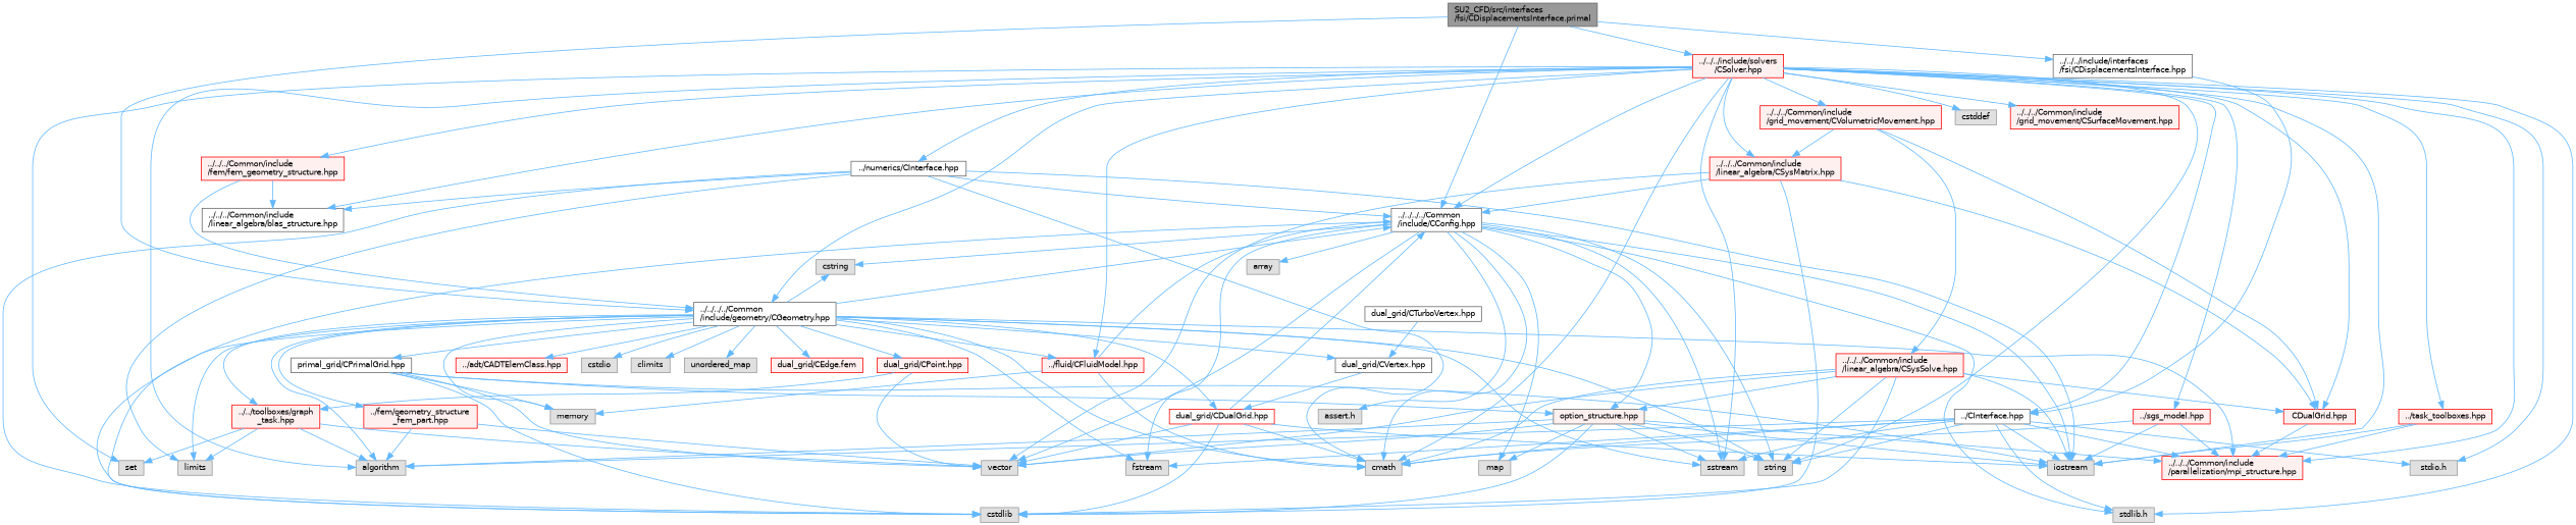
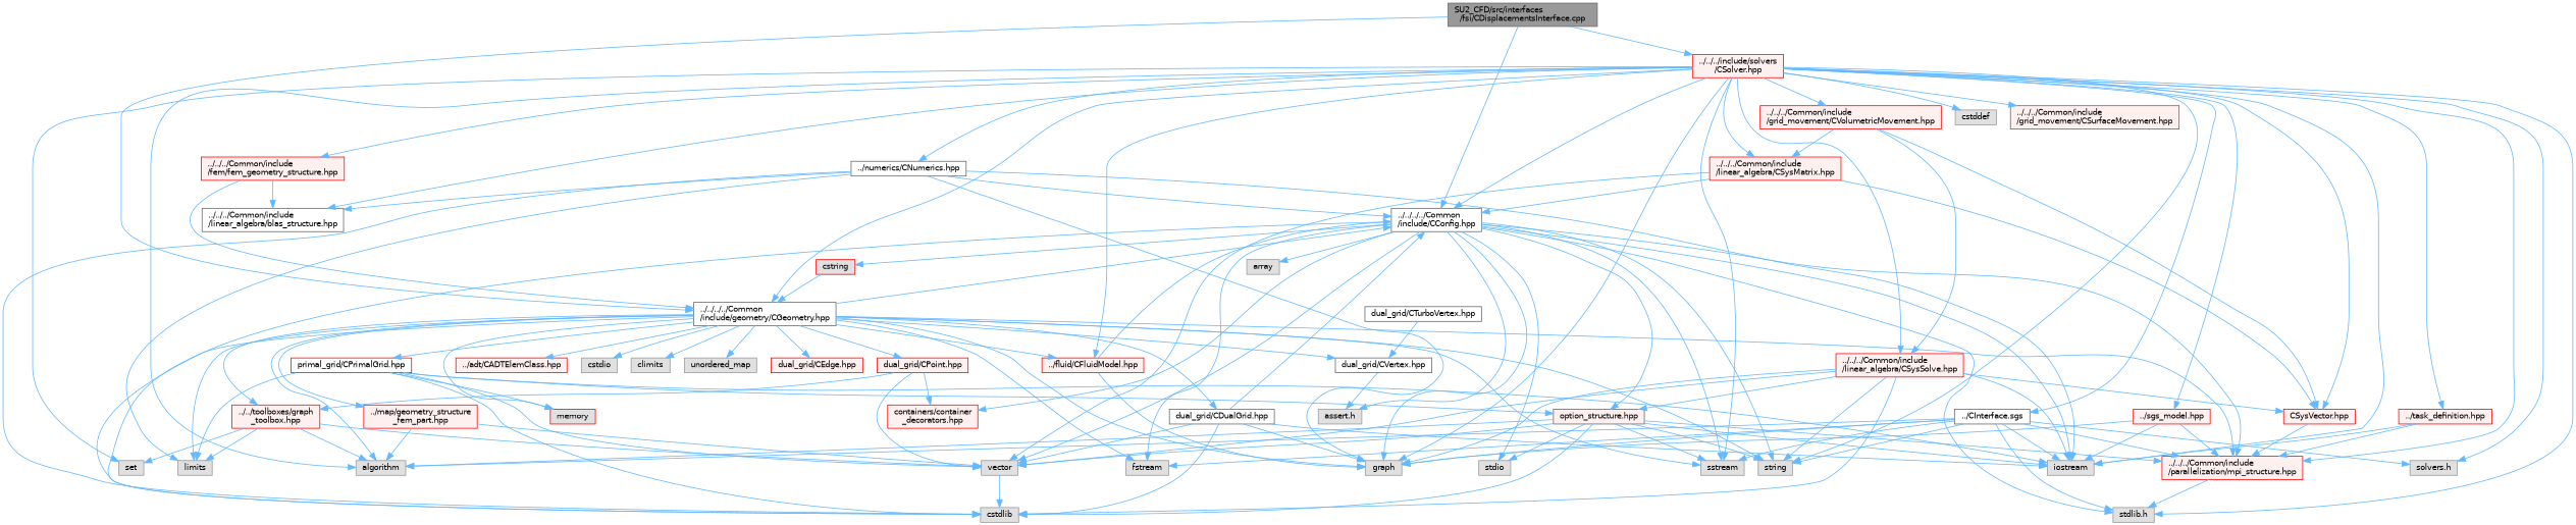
  digraph {
    node [color=grey60 fillcolor="#E0E0E0" fontname=Helvetica fontsize=10 shape=box style=filled]
    edge [color=steelblue1 fontname=Helvetica fontsize=10 labelfontname=Helvetica labelfontsize=10 style=solid]
-   n1 [color=gray40 fillcolor=grey60 fontcolor=black height=0.2 label="SU2_CFD/src/interfaces\l/fsi/CDisplacementsInterface.primal" width=0.4]
-   n2 [color=grey40 fillcolor=white height=0.2 label="../../../include/interfaces\l/fsi/CDisplacementsInterface.hpp" width=0.4]
+   n1 [color=gray40 fillcolor=grey60 fontcolor=black height=0.2 label="SU2_CFD/src/interfaces\l/fsi/CDisplacementsInterface.cpp" width=0.4]
    n3 [color=grey40 fillcolor=white height=0.2 label="../../../../Common\l/include/CConfig.hpp" width=0.4]
    n4 [color=grey40 fillcolor=white height=0.2 label="../../../../Common\l/include/geometry/CGeometry.hpp" width=0.4]
    n5 [color=red fillcolor="#FFF0F0" height=0.2 label="../../../include/solvers\l/CSolver.hpp" width=0.4]
-   n6 [color=grey40 fillcolor=white height=0.2 label="../CInterface.hpp" width=0.4]
+   n6 [color=grey40 fillcolor=white height=0.2 label="../CInterface.sgs" width=0.4]
    n7 [color=red fillcolor="#FFF0F0" height=0.2 label="../../../Common/include\l/parallelization/mpi_structure.hpp" width=0.4]
    n8 [height=0.2 label="stdlib.h" width=0.4]
-   n9 [height=0.2 label=cmath width=0.4]
+   n9 [height=0.2 label="graph" width=0.4]
    n10 [height=0.2 label=string width=0.4]
    n11 [height=0.2 label=fstream width=0.4]
    n12 [height=0.2 label=sstream width=0.4]
    n13 [height=0.2 label=iostream width=0.4]
    n14 [height=0.2 label=cstdlib width=0.4]
-   n15 [height=0.2 label=cstring width=0.4]
+   n15 [color=red height=0.2 label=cstring width=0.4]
    n16 [height=0.2 label=vector width=0.4]
    n17 [height=0.2 label=array width=0.4]
-   n18 [height=0.2 label=map width=0.4]
+   n18 [height=0.2 label=stdio width=0.4]
    n19 [height=0.2 label="assert.h" width=0.4]
    n20 [color=grey40 fillcolor="#FFF0F0" height=0.2 label="option_structure.hpp" width=0.4]
+   n21 [color=red fillcolor="#FFF0F0" height=0.2 label="containers/container\l_decorators.hpp" width=0.4]
    n22 [height=0.2 label=algorithm width=0.4]
    n23 [height=0.2 label=limits width=0.4]
    n24 [height=0.2 label=cstdio width=0.4]
    n25 [height=0.2 label=climits width=0.4]
-   n26 [height=0.2 label=memory width=0.4]
+   n26 [color=red height=0.2 label=memory width=0.4]
    n27 [height=0.2 label=unordered_map width=0.4]
-   n28 [color=grey40 fillcolor=white height=0.2 label="primal_grid/CPrimalGrid.hpp" width=0.4]
-   n29 [color=red fillcolor=white height=0.2 label="dual_grid/CDualGrid.hpp" width=0.4]
+   n28 [color=red fillcolor=white height=0.2 label="primal_grid/CPrimalGrid.hpp" width=0.4]
+   n29 [color=grey40 fillcolor=white height=0.2 label="dual_grid/CDualGrid.hpp" width=0.4]
    n30 [color=red fillcolor="#FFF0F0" height=0.2 label="dual_grid/CPoint.hpp" width=0.4]
-   n31 [color=red fillcolor="#FFF0F0" height=0.2 label="../../toolboxes/graph\l_task.hpp" width=0.4]
-   n32 [color=red fillcolor="#FFF0F0" height=0.2 label="dual_grid/CEdge.fem" width=0.4]
+   n31 [color=red fillcolor="#FFF0F0" height=0.2 label="../../toolboxes/graph\l_toolbox.hpp" width=0.4]
+   n32 [color=red fillcolor="#FFF0F0" height=0.2 label="dual_grid/CEdge.hpp" width=0.4]
    n33 [color=grey40 fillcolor=white height=0.2 label="dual_grid/CVertex.hpp" width=0.4]
-   n34 [color=red fillcolor="#FFF0F0" height=0.2 label="../fem/geometry_structure\l_fem_part.hpp" width=0.4]
+   n34 [color=red fillcolor="#FFF0F0" height=0.2 label="../map/geometry_structure\l_fem_part.hpp" width=0.4]
    n35 [color=red fillcolor="#FFF0F0" height=0.2 label="../adt/CADTElemClass.hpp" width=0.4]
    n36 [color=red fillcolor="#FFF0F0" height=0.2 label="../fluid/CFluidModel.hpp" width=0.4]
-   n37 [height=0.2 label="stdio.h" width=0.4]
+   n37 [height=0.2 label="solvers.h" width=0.4]
    n38 [height=0.2 label=set width=0.4]
    n39 [height=0.2 label=cstddef width=0.4]
-   n40 [color=red fillcolor="#FFF0F0" height=0.2 label="../task_toolboxes.hpp" width=0.4]
-   n41 [color=grey40 fillcolor=white height=0.2 label="../numerics/CInterface.hpp" width=0.4]
+   n40 [color=red fillcolor="#FFF0F0" height=0.2 label="../task_definition.hpp" width=0.4]
+   n41 [color=grey40 fillcolor=white height=0.2 label="../numerics/CNumerics.hpp" width=0.4]
    n42 [color=grey40 fillcolor=white height=0.2 label="../../../Common/include\l/linear_algebra/blas_structure.hpp" width=0.4]
    n43 [color=red fillcolor="#FFF0F0" height=0.2 label="../sgs_model.hpp" width=0.4]
    n44 [color=red fillcolor="#FFF0F0" height=0.2 label="../../../Common/include\l/fem/fem_geometry_structure.hpp" width=0.4]
    n45 [color=red fillcolor="#FFF0F0" height=0.2 label="../../../Common/include\l/linear_algebra/CSysMatrix.hpp" width=0.4]
-   n46 [color=red fillcolor="#FFF0F0" height=0.2 label="CDualGrid.hpp" width=0.4]
+   n46 [color=red fillcolor="#FFF0F0" height=0.2 label="CSysVector.hpp" width=0.4]
    n47 [color=red fillcolor="#FFF0F0" height=0.2 label="../../../Common/include\l/linear_algebra/CSysSolve.hpp" width=0.4]
-   n48 [color=red fillcolor="#FFF0F0" height=0.2 label="../../../Common/include\l/grid_movement/CSurfaceMovement.hpp" width=0.4]
+   n48 [color=grey40 fillcolor="#FFF0F0" height=0.2 label="../../../Common/include\l/grid_movement/CSurfaceMovement.hpp" width=0.4]
    n49 [color=red fillcolor="#FFF0F0" height=0.2 label="../../../Common/include\l/grid_movement/CVolumetricMovement.hpp" width=0.4]
    n50 [color=grey40 fillcolor=white height=0.2 label="dual_grid/CTurboVertex.hpp" width=0.4]
-   n1 -> n2
    n1 -> n3
    n1 -> n4
    n1 -> n5
-   n2 -> n6
+   n3 -> n7
    n3 -> n8
    n3 -> n9
    n3 -> n10
    n3 -> n11
    n3 -> n12
    n3 -> n13
    n3 -> n14
    n3 -> n15
    n3 -> n16
    n3 -> n17
    n3 -> n18
    n3 -> n19
    n3 -> n20
+   n3 -> n21
    n4 -> n3
    n4 -> n7
    n4 -> n9
    n4 -> n10
    n4 -> n11
    n4 -> n12
    n4 -> n14
-   n4 -> n15
+   n15 -> n4
    n4 -> n22
    n4 -> n23
    n4 -> n24
    n4 -> n25
    n4 -> n26
    n4 -> n27
    n4 -> n28
    n4 -> n29
    n4 -> n30
    n4 -> n31
    n4 -> n32
    n4 -> n33
    n4 -> n34
    n4 -> n35
    n4 -> n36
    n5 -> n3
    n5 -> n4
    n5 -> n6
    n5 -> n7
    n5 -> n8
    n5 -> n9
    n5 -> n10
    n5 -> n12
    n5 -> n13
    n5 -> n22
    n5 -> n36
    n5 -> n37
    n5 -> n38
    n5 -> n39
    n5 -> n40
    n5 -> n41
    n5 -> n42
    n5 -> n43
    n5 -> n44
    n5 -> n45
    n5 -> n46
+   n5 -> n47
    n5 -> n48
    n5 -> n49
    n6 -> n7
    n6 -> n8
    n6 -> n9
    n6 -> n10
    n6 -> n11
    n6 -> n12
    n6 -> n13
    n6 -> n22
    n6 -> n37
+   n7 -> n8
    n20 -> n7
    n20 -> n10
    n20 -> n12
    n20 -> n13
    n20 -> n14
    n20 -> n16
    n20 -> n18
    n20 -> n22
    n28 -> n13
    n28 -> n14
    n28 -> n16
    n28 -> n20
+   n28 -> n23
    n28 -> n26
    n29 -> n3
    n29 -> n9
    n29 -> n13
    n29 -> n14
    n29 -> n16
    n30 -> n16
+   n30 -> n21
    n30 -> n31
    n31 -> n16
    n31 -> n22
    n31 -> n23
    n31 -> n38
-   n33 -> n29
+   n33 -> n19
    n34 -> n16
    n34 -> n22
    n36 -> n3
    n36 -> n9
-   n36 -> n26
    n40 -> n7
    n40 -> n13
    n41 -> n3
    n41 -> n9
    n41 -> n13
    n41 -> n14
    n41 -> n23
    n41 -> n42
    n43 -> n7
    n43 -> n9
    n43 -> n13
    n44 -> n4
    n44 -> n42
    n45 -> n3
-   n45 -> n14
+   n16 -> n14
    n45 -> n16
    n45 -> n46
    n46 -> n7
    n47 -> n9
    n47 -> n10
    n47 -> n13
    n47 -> n14
    n47 -> n16
    n47 -> n20
    n47 -> n46
    n49 -> n45
    n49 -> n46
    n49 -> n47
    n50 -> n33
  }
